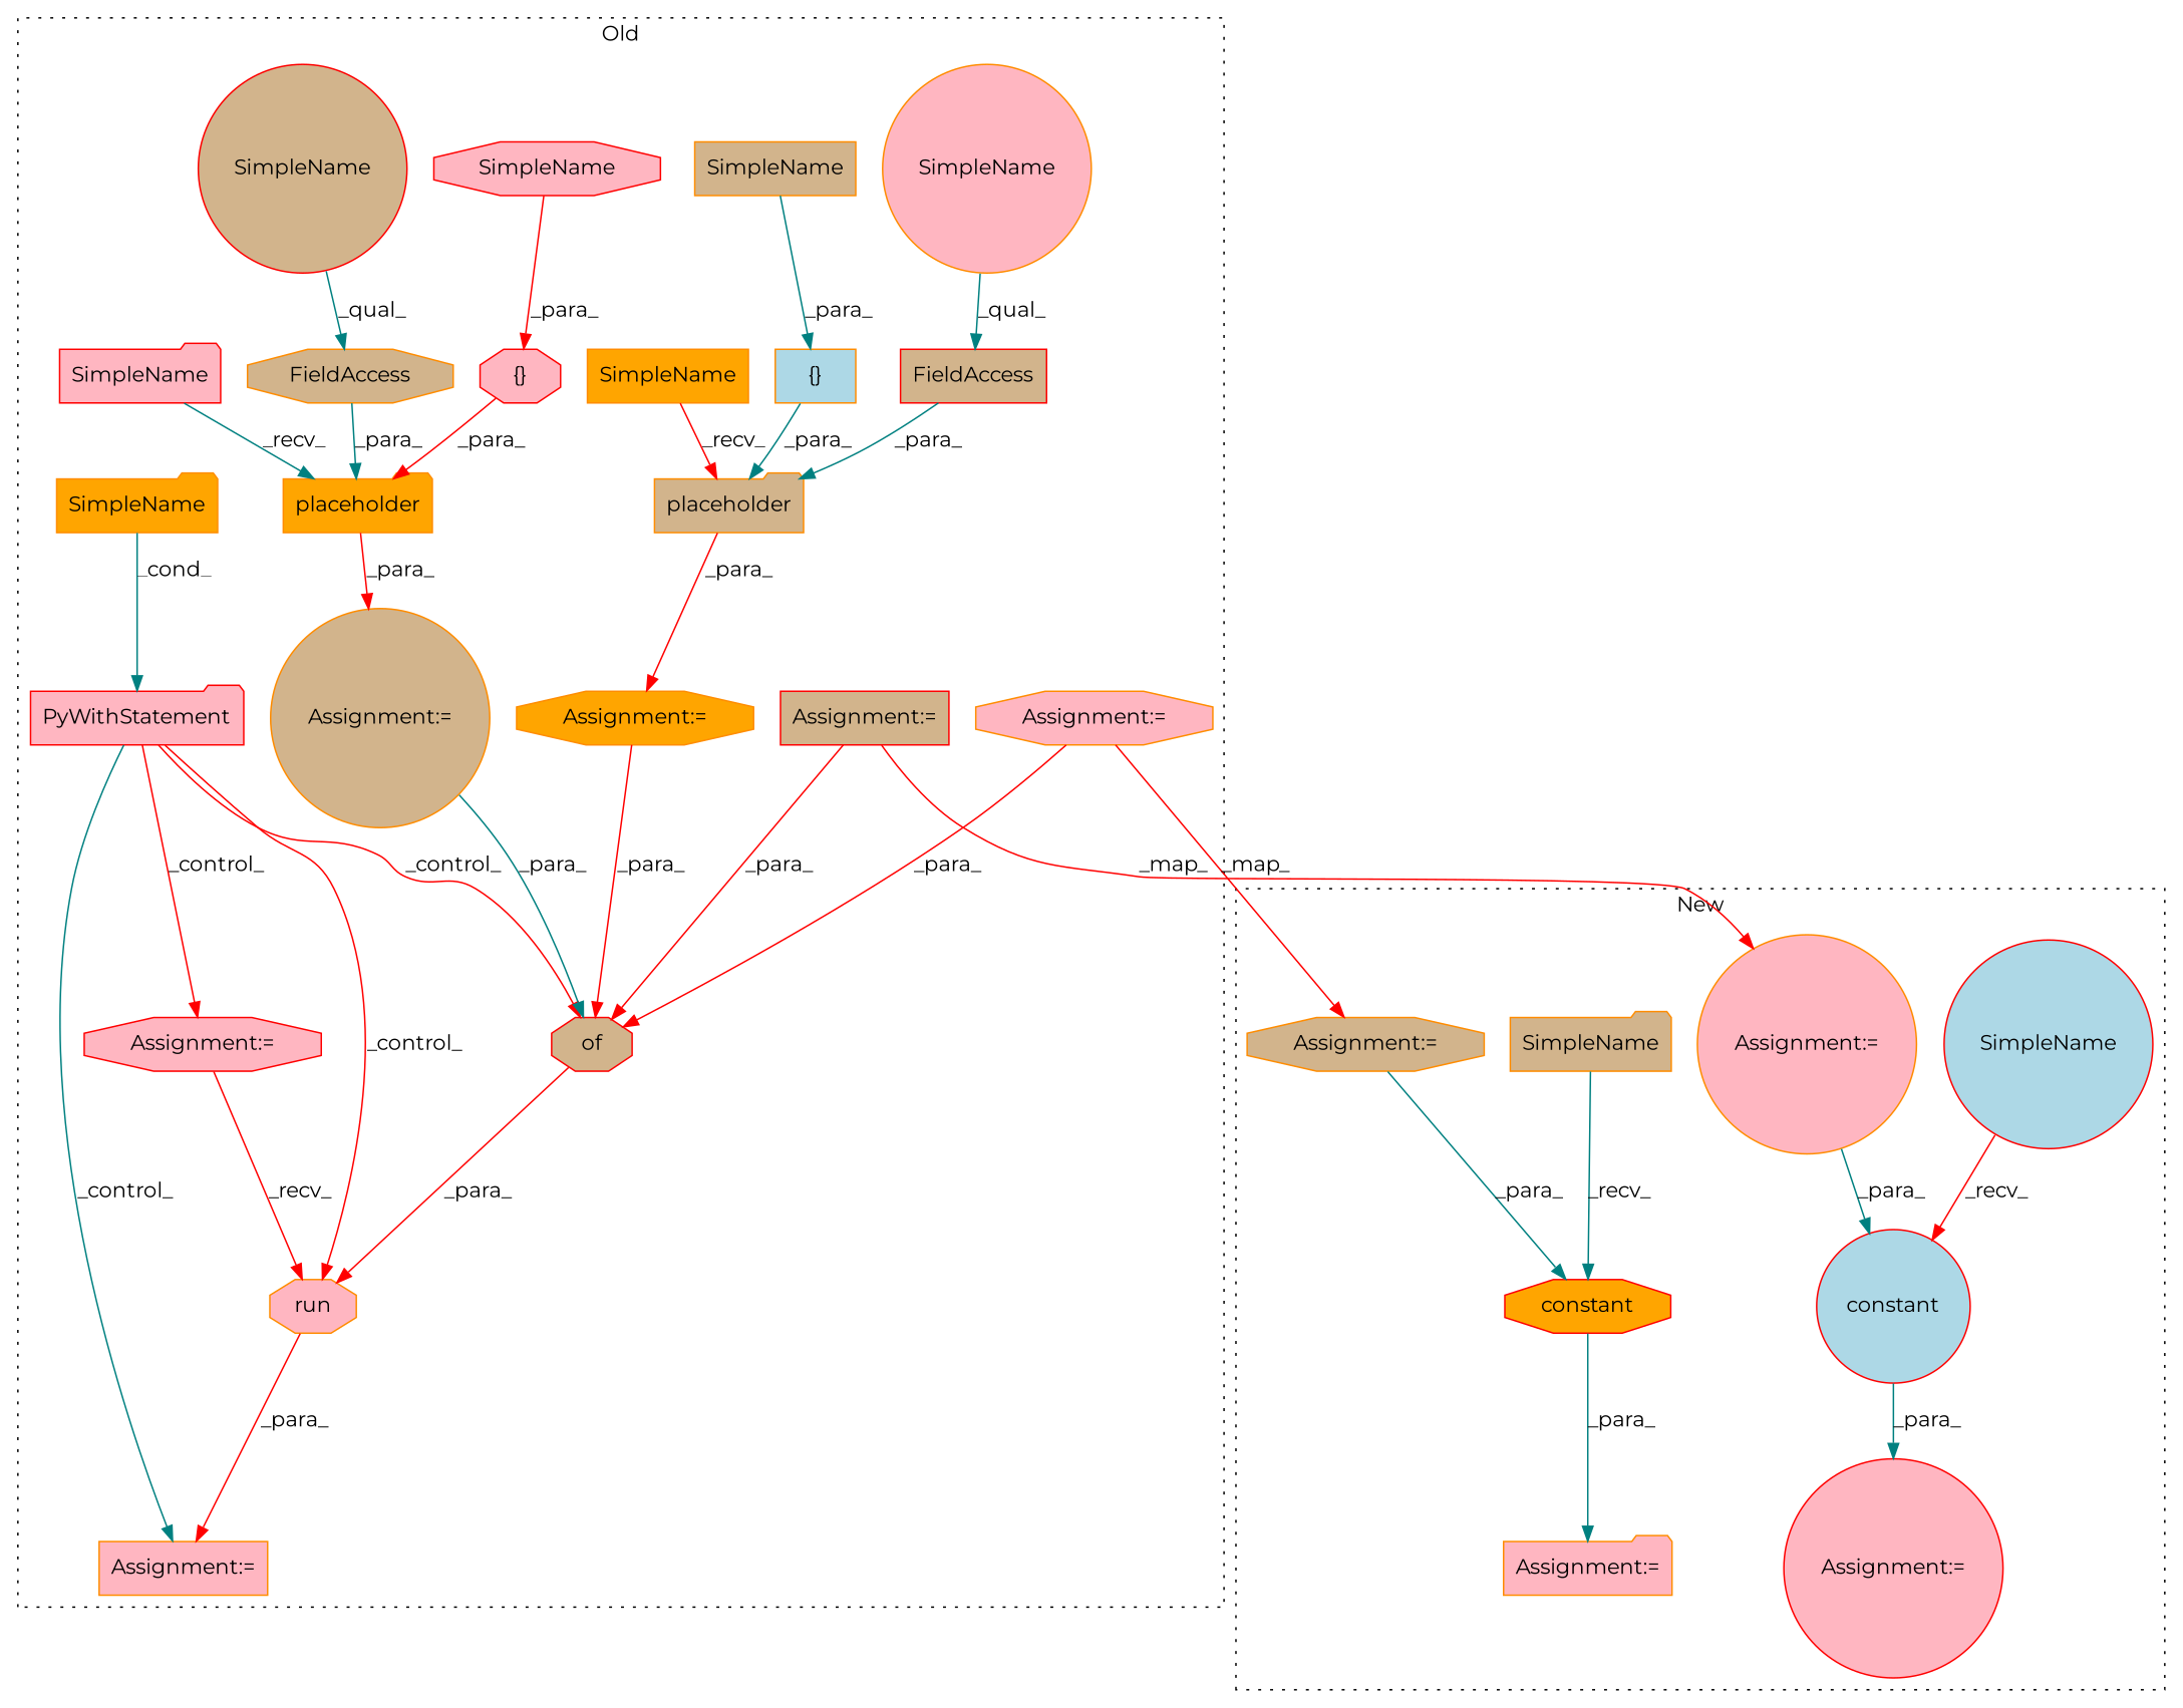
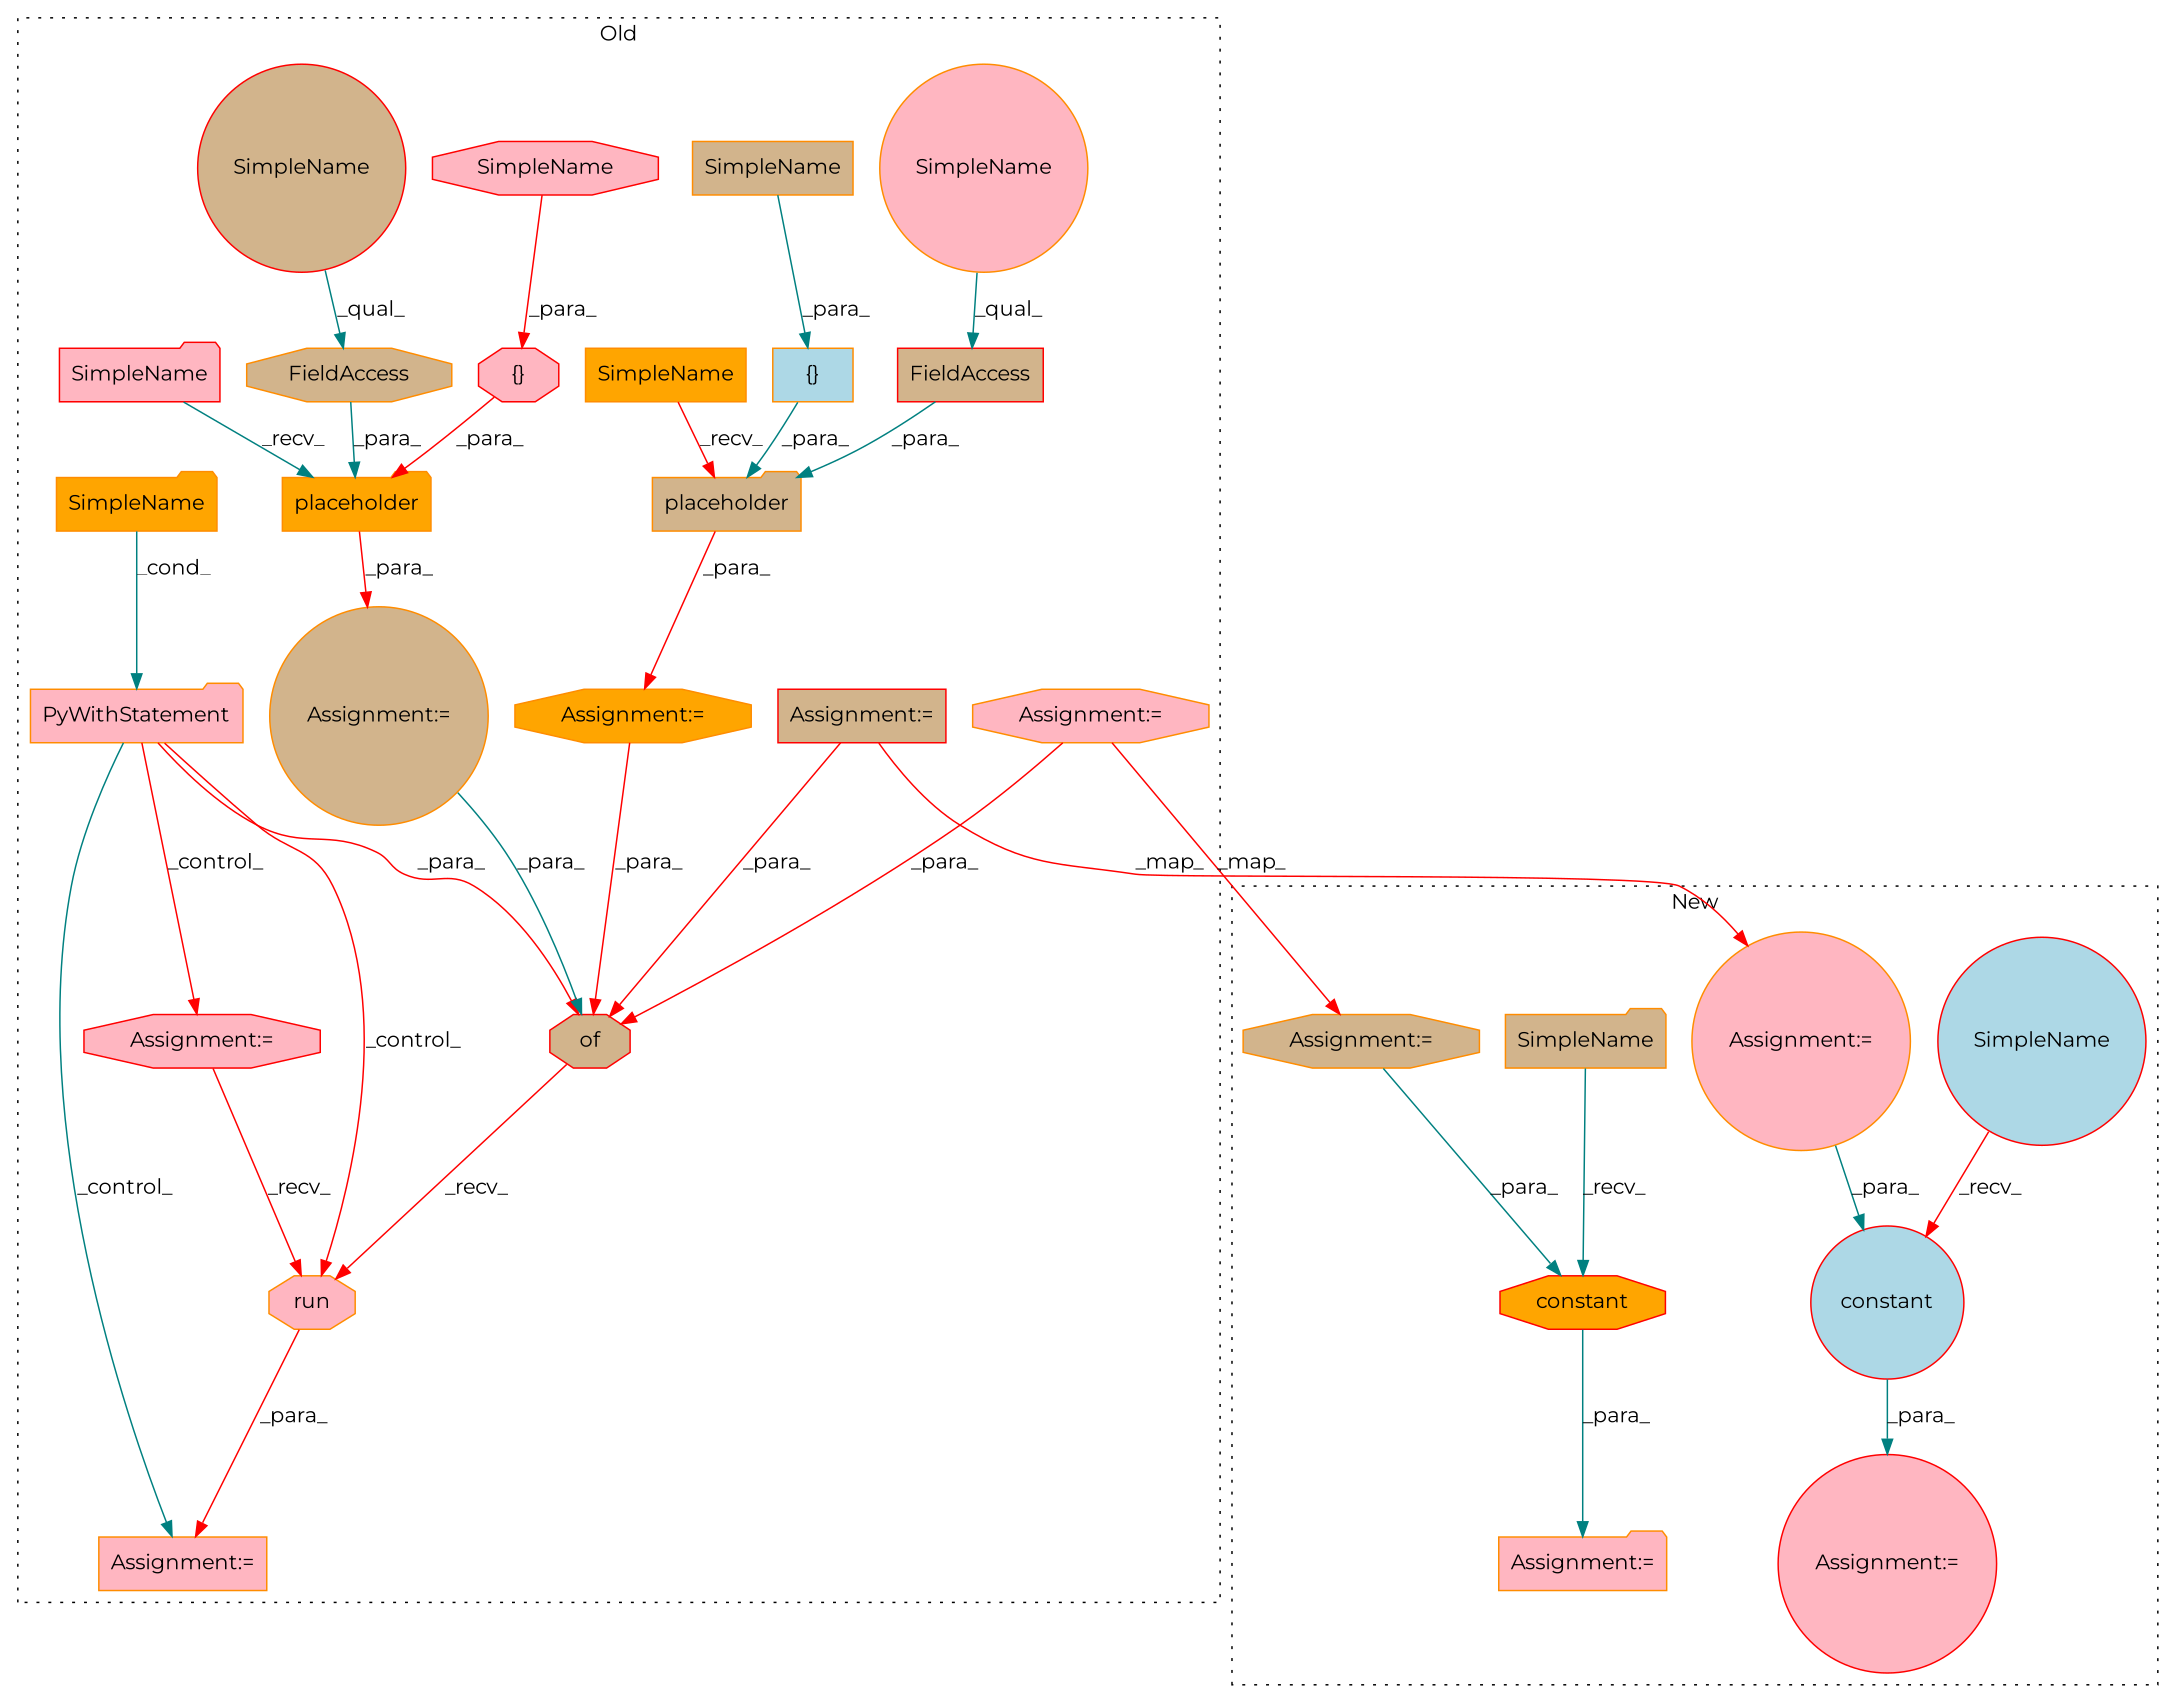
  digraph {
    fontname=Montserrat
    node [a=7 color=darkorange fillcolor=lightpink fontname=Montserrat l=1 s=5406 shape=octagon style=filled]
    edge [color=red fontname=Montserrat]
    n1 [a=32 color=red fillcolor=tan l="3,1" label=of s="6461,6535"]
    n2 [a=32 fillcolor=orange l="12,1" label=placeholder s="5394,5464" shape=folder]
    n3 [a=42 fillcolor=orange label=SimpleName shape=folder l="" s=""]
-   n4 [a=104 color=red l="10,2" label=PyWithStatement s="6071,6100" shape=folder]
+   n4 [a=104 l="10,2" label=PyWithStatement s="6071,6100" shape=folder]
    n5 [color=red l=7 label="Assignment:=" s=6114]
    n6 [a=22 fillcolor=tan l=18 label=FieldAccess]
    n7 [a=4 color=red l="1,1" label="{}" s="5434,5463"]
    n8 [fillcolor=tan label="Assignment:=" s=5382 shape=circle]
    n9 [a=22 color=red fillcolor=tan l=18 label=FieldAccess s=5220 shape=box]
    n10 [a=4 fillcolor=lightblue l="1,1" label="{}" s="5248,5271" shape=box]
    n11 [a=32 fillcolor=tan l="12,1" label=placeholder s="5208,5272" shape=folder]
    n12 [fillcolor=orange label="Assignment:=" s=5196]
    n13 [a=32 l="4,1" label=run s="6445,6536"]
    n14 [color=red fillcolor=tan label="Assignment:=" s=5953 shape=box]
    n15 [label="Assignment:=" s=5888]
    n16 [label="Assignment:=" s=6436 shape=box]
    n17 [a=42 color=red l=10 label=SimpleName s=5435]
    n18 [a=42 fillcolor=tan l=10 label=SimpleName s=5249 shape=box]
    n19 [a=42 color=red fillcolor=tan l=10 label=SimpleName shape=circle]
    n20 [a=42 l=10 label=SimpleName s=5220 shape=circle]
    n21 [a=42 color=red l=10 label=SimpleName s=5383 shape=folder]
    n22 [a=42 fillcolor=orange l=10 label=SimpleName s=5197 shape=box]
    n23 [a=32 color=red fillcolor=lightblue l="9,1" label=constant s="5532,5557" shape=circle]
    n24 [color=red label="Assignment:=" s=5520 shape=circle]
    n25 [a=32 color=red fillcolor=orange l="9,1" label=constant s="5432,5451"]
    n26 [label="Assignment:=" s=5420 shape=folder]
    n27 [label="Assignment:=" s=5252 shape=circle]
    n28 [fillcolor=tan label="Assignment:=" s=5165]
    n29 [a=42 color=red fillcolor=lightblue l=10 label=SimpleName s=5521 shape=circle]
    n30 [a=42 fillcolor=tan l=10 label=SimpleName s=5421 shape=folder]
    subgraph cluster_1 {
      label=Old
      style=dotted
      n1
      n2
      n3
      n4
      n5
      n6
      n7
      n8
      n9
      n10
      n11
      n12
      n13
      n14
      n15
      n16
      n17
      n18
      n19
      n20
      n21
      n22
    }
    subgraph cluster_2 {
      label=New
      style=dotted
      n23
      n24
      n25
      n26
      n27
      n28
      n29
      n30
    }
-   n1 -> n13 [label=_para_]
+   n1 -> n13 [label=_recv_]
    n2 -> n8 [label=_para_]
    n3 -> n4 [color=teal label=_cond_]
-   n4 -> n1 [label=_control_]
+   n4 -> n1 [label=_para_]
    n4 -> n5 [label=_control_]
    n4 -> n13 [label=_control_]
    n4 -> n16 [color=teal label=_control_]
    n5 -> n13 [label=_recv_]
    n6 -> n2 [color=teal label=_para_]
    n7 -> n2 [label=_para_]
    n8 -> n1 [color=teal label=_para_]
    n9 -> n11 [color=teal label=_para_]
    n10 -> n11 [color=teal label=_para_]
    n11 -> n12 [label=_para_]
    n12 -> n1 [label=_para_]
    n13 -> n16 [label=_para_]
    n14 -> n1 [label=_para_]
    n14 -> n27 [label=_map_]
    n15 -> n1 [label=_para_]
    n15 -> n28 [label=_map_]
    n17 -> n7 [label=_para_]
    n18 -> n10 [color=teal label=_para_]
    n19 -> n6 [color=teal label=_qual_]
    n20 -> n9 [color=teal label=_qual_]
    n21 -> n2 [color=teal label=_recv_]
    n22 -> n11 [label=_recv_]
    n23 -> n24 [color=teal label=_para_]
    n25 -> n26 [color=teal label=_para_]
    n27 -> n23 [color=teal label=_para_]
    n28 -> n25 [color=teal label=_para_]
    n29 -> n23 [label=_recv_]
    n30 -> n25 [color=teal label=_recv_]
  }
